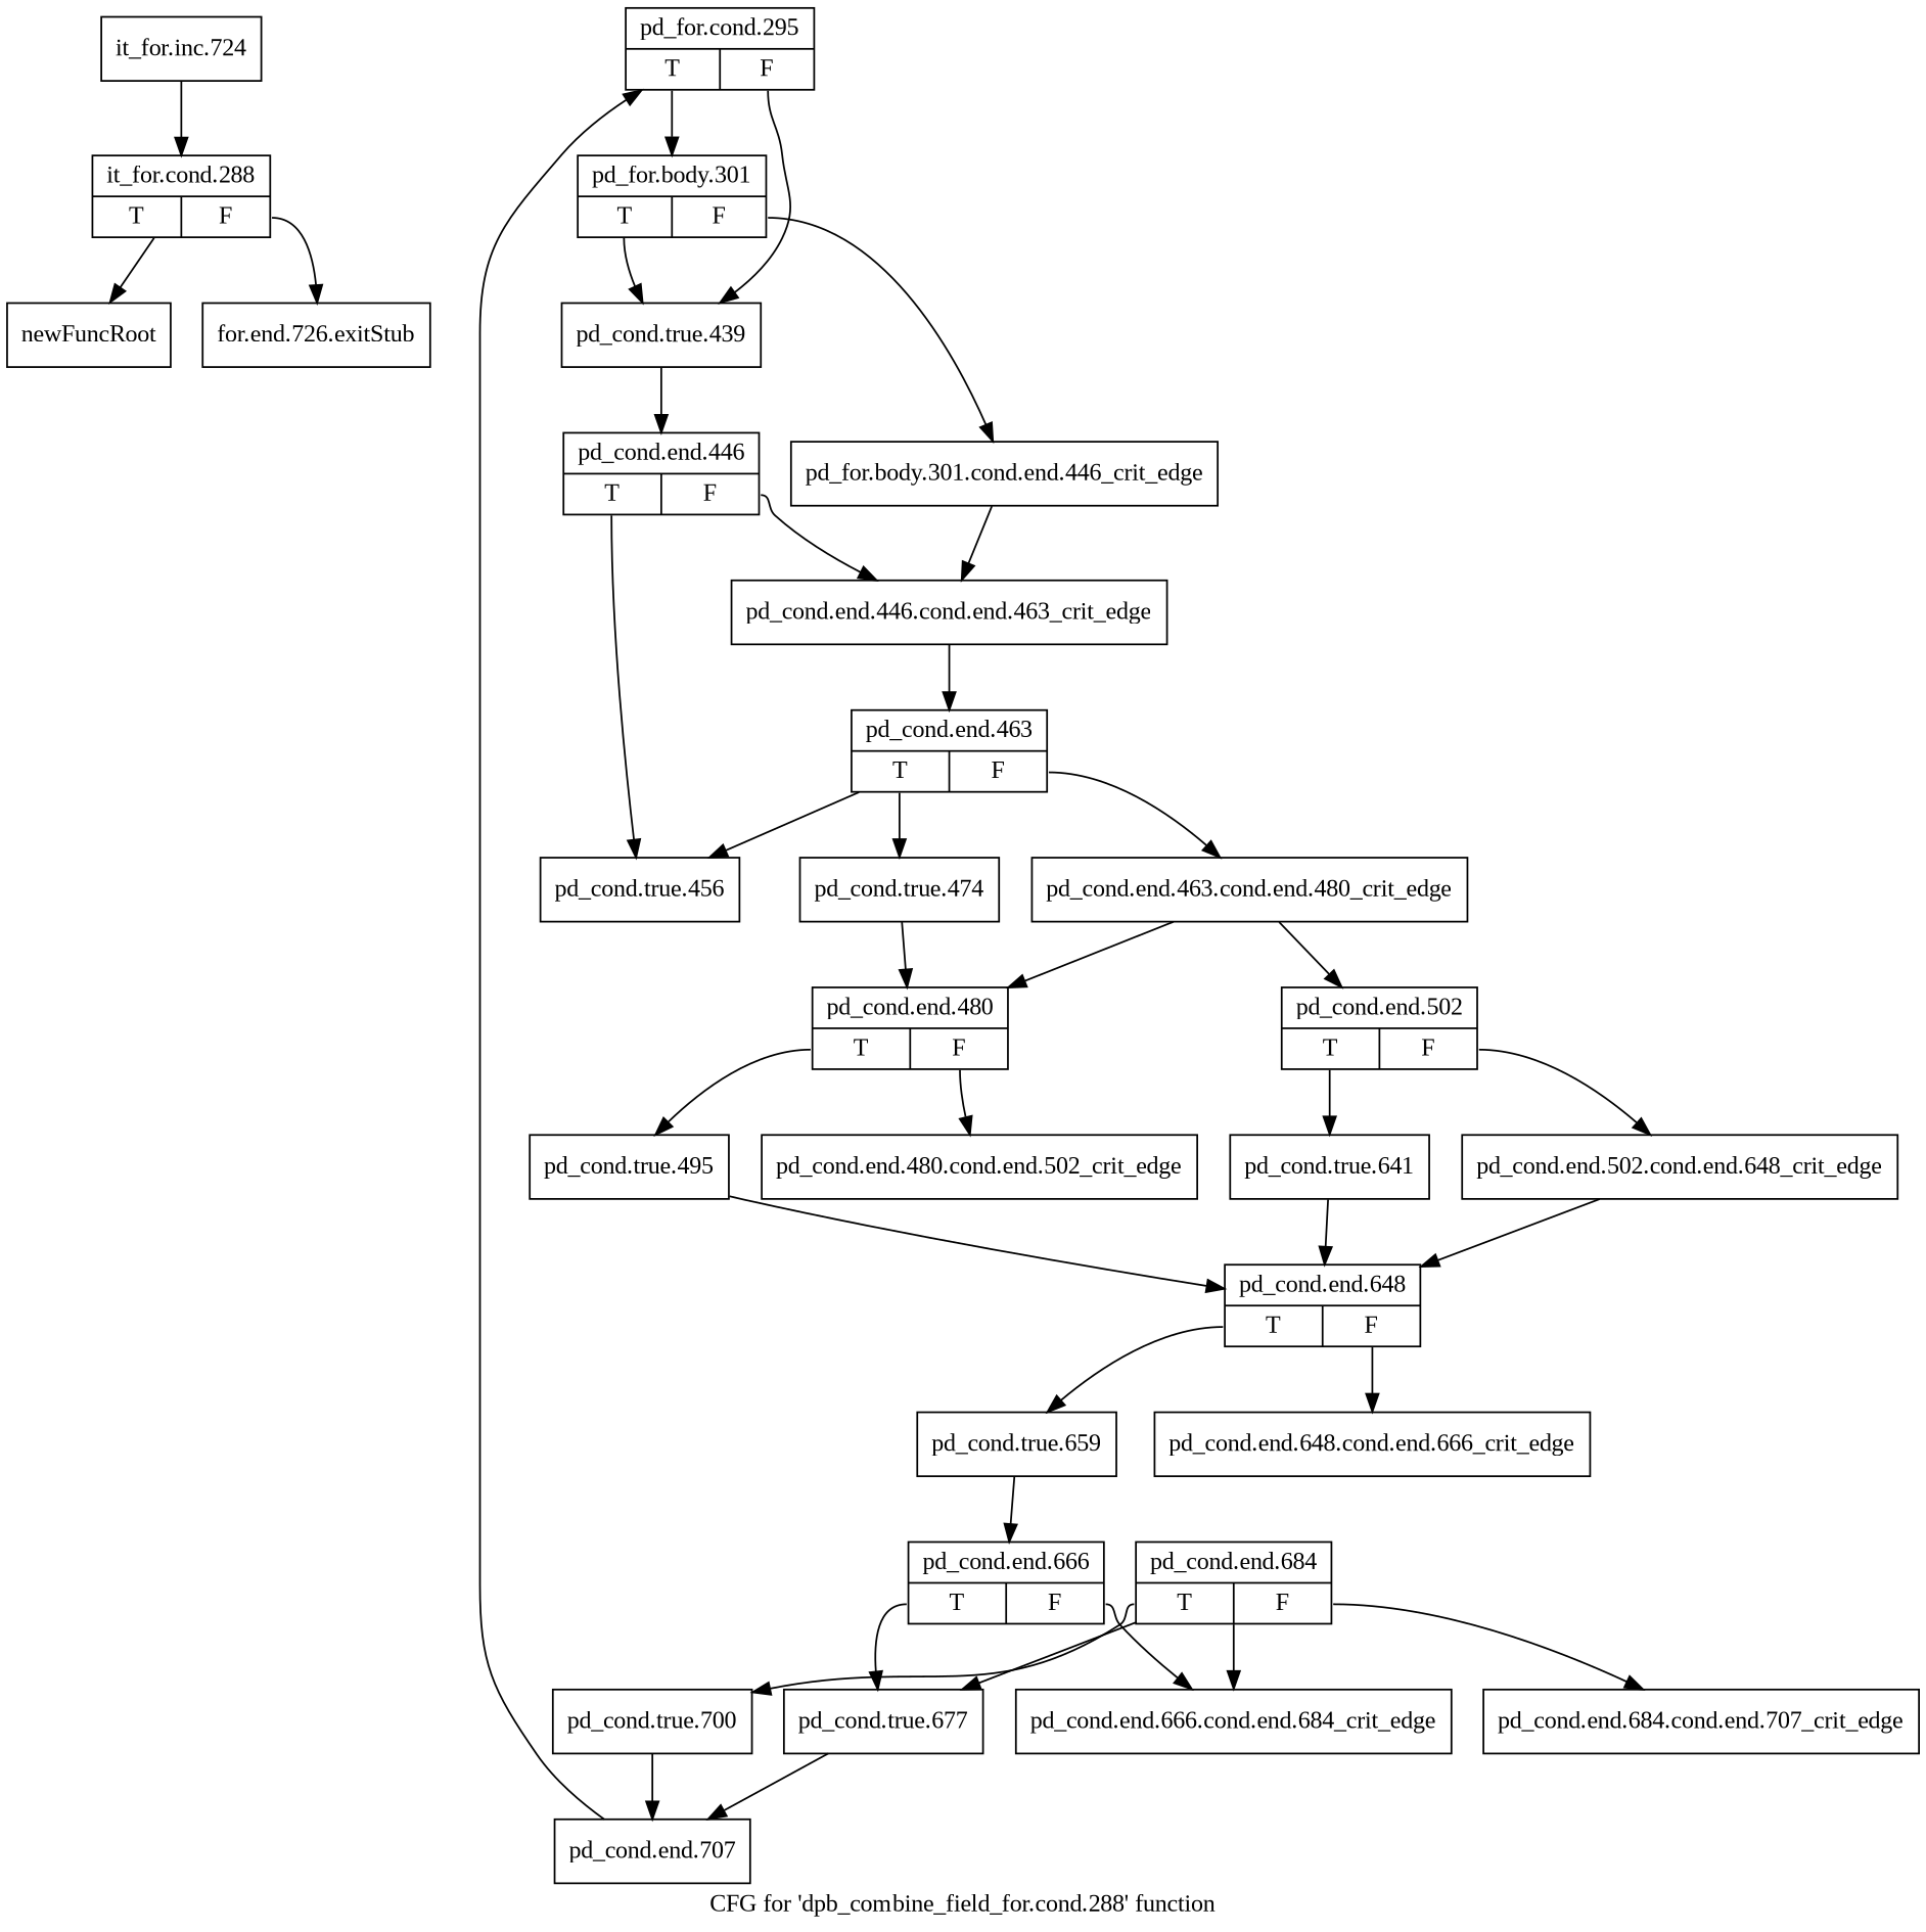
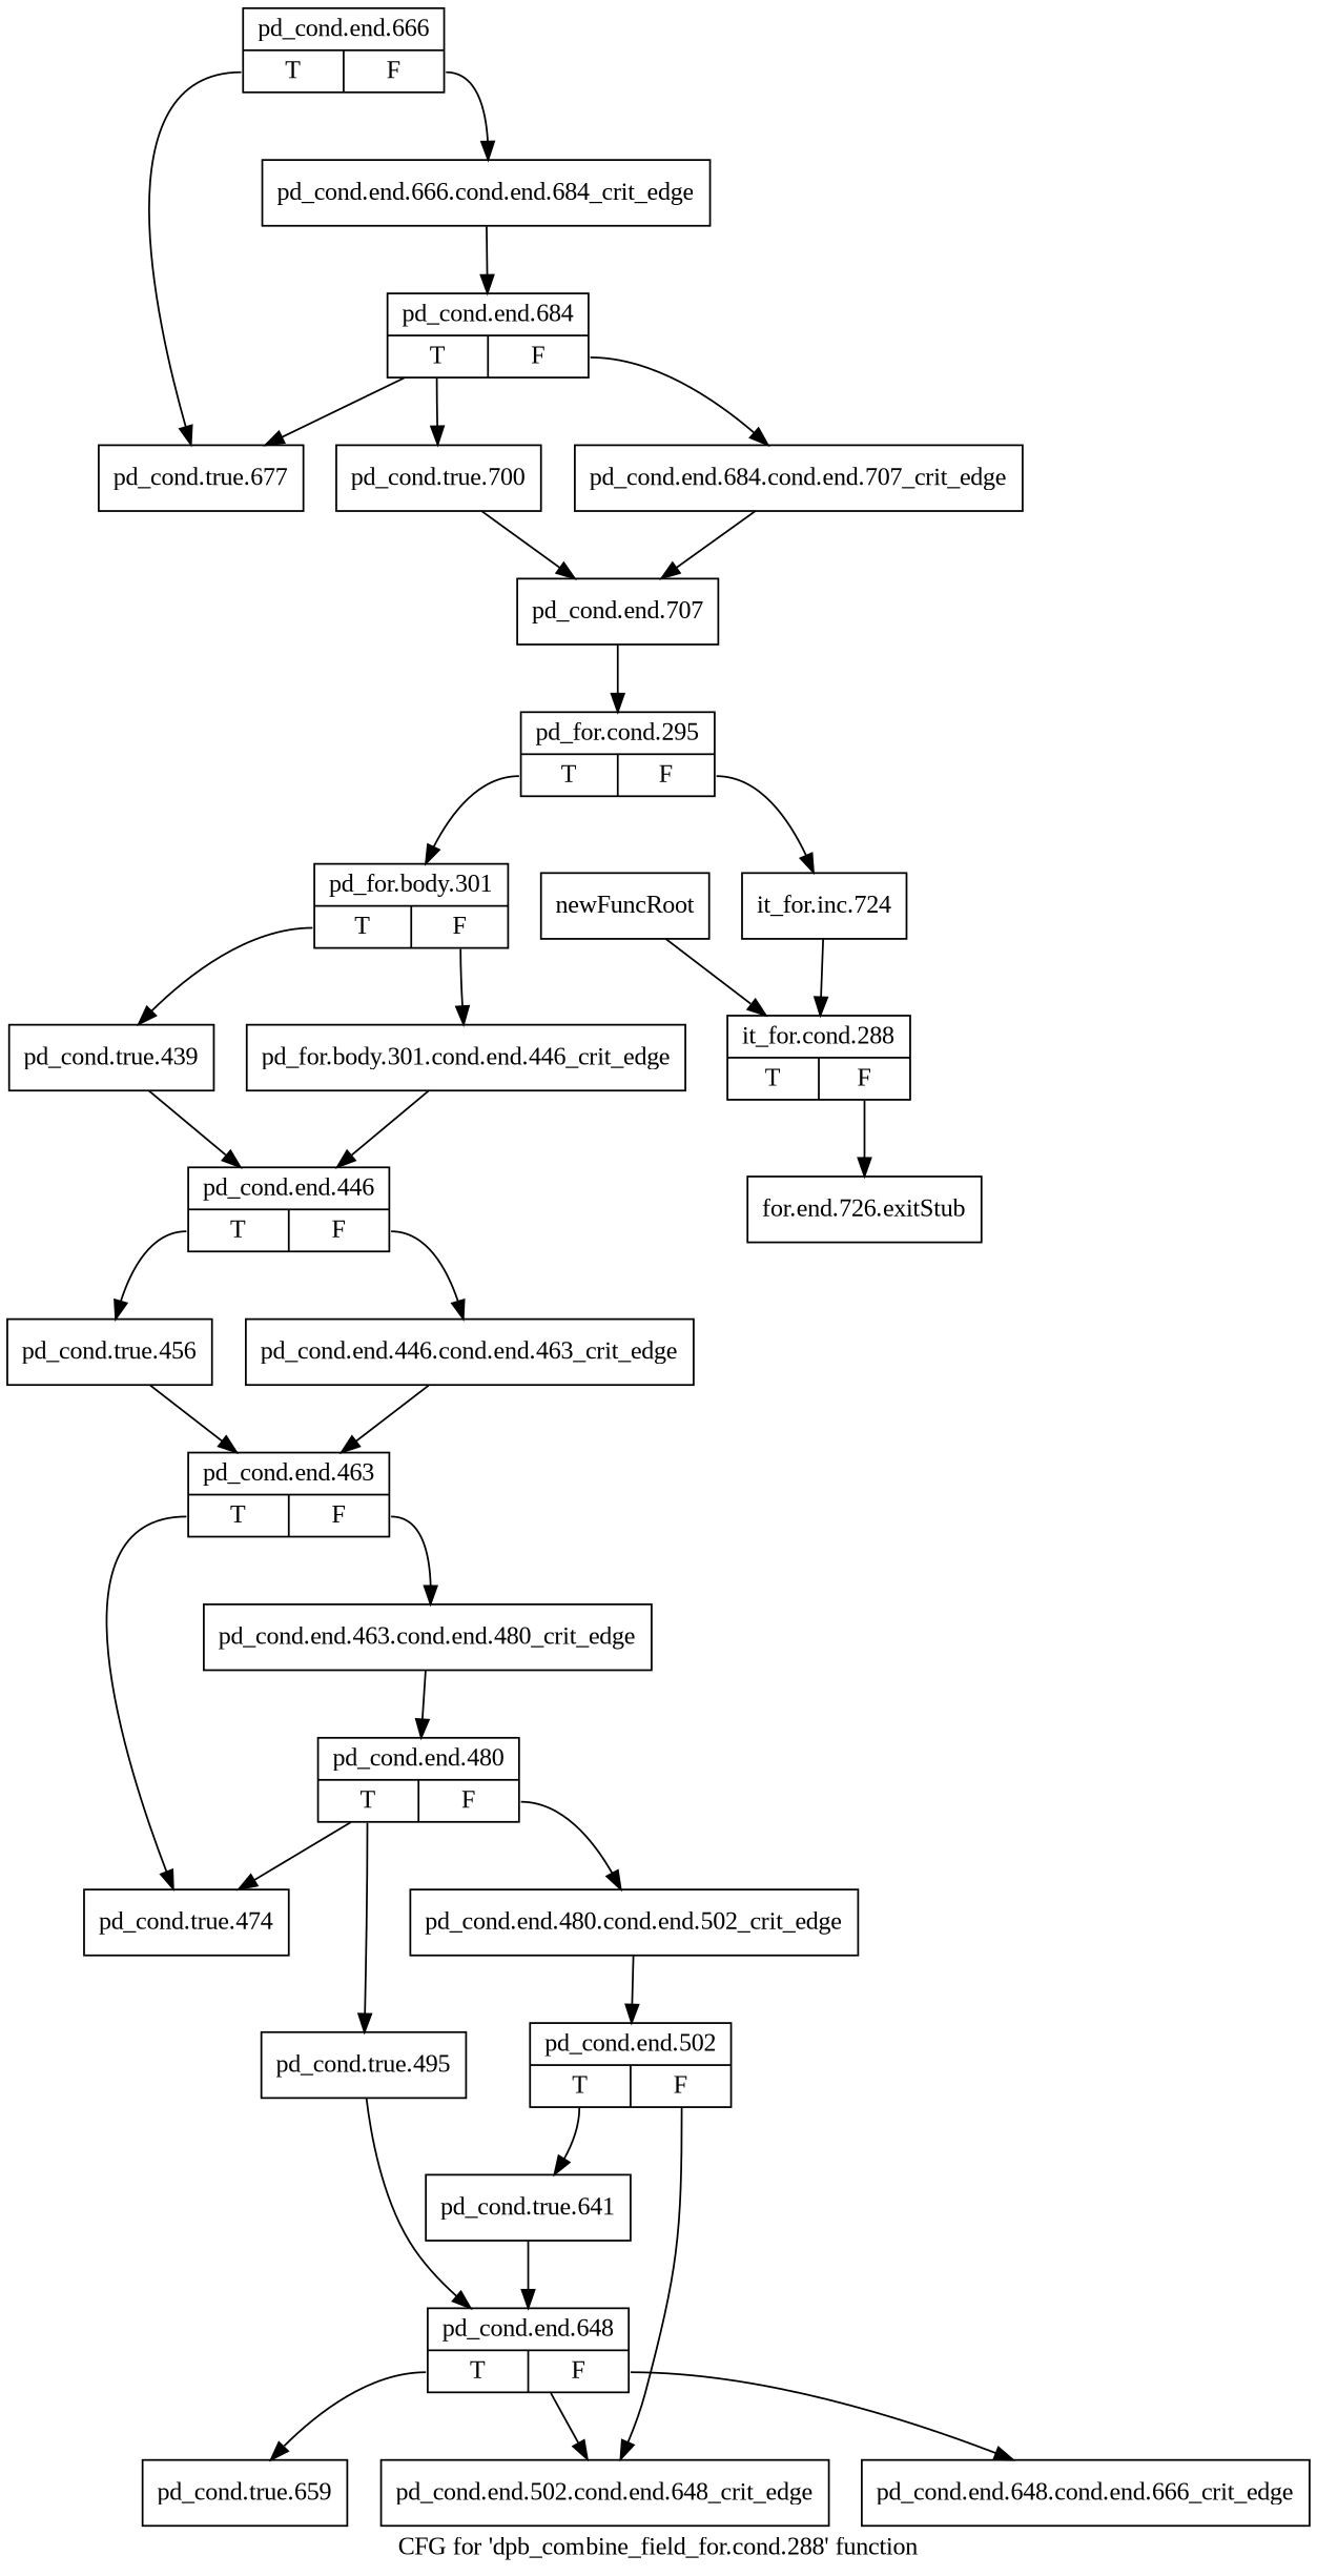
  digraph {
    fontname="Liberation Serif"
    label="CFG for 'dpb_combine_field_for.cond.288' function"
    node [fontname="Liberation Serif" shape=record]
    edge [fontname="Liberation Serif"]
    n1 [label="{newFuncRoot}"]
    n2 [label="{it_for.cond.288|{<s0>T|<s1>F}}"]
    n3 [label="{for.end.726.exitStub}"]
    n4 [label="{pd_for.cond.295|{<s0>T|<s1>F}}"]
    n5 [label="{pd_for.body.301|{<s0>T|<s1>F}}"]
    n6 [label="{it_for.inc.724}"]
    n7 [label="{pd_cond.true.439}"]
    n8 [label="{pd_for.body.301.cond.end.446_crit_edge}"]
    n9 [label="{pd_cond.end.446|{<s0>T|<s1>F}}"]
    n10 [label="{pd_cond.true.456}"]
    n11 [label="{pd_cond.end.446.cond.end.463_crit_edge}"]
    n12 [label="{pd_cond.end.463|{<s0>T|<s1>F}}"]
    n13 [label="{pd_cond.true.474}"]
    n14 [label="{pd_cond.end.463.cond.end.480_crit_edge}"]
    n15 [label="{pd_cond.end.480|{<s0>T|<s1>F}}"]
    n16 [label="{pd_cond.true.495}"]
    n17 [label="{pd_cond.end.480.cond.end.502_crit_edge}"]
    n18 [label="{pd_cond.end.648|{<s0>T|<s1>F}}"]
    n19 [label="{pd_cond.end.502|{<s0>T|<s1>F}}"]
    n20 [label="{pd_cond.true.641}"]
    n21 [label="{pd_cond.end.502.cond.end.648_crit_edge}"]
    n22 [label="{pd_cond.true.659}"]
    n23 [label="{pd_cond.end.648.cond.end.666_crit_edge}"]
    n24 [label="{pd_cond.end.666|{<s0>T|<s1>F}}"]
    n25 [label="{pd_cond.true.677}"]
    n26 [label="{pd_cond.end.666.cond.end.684_crit_edge}"]
    n27 [label="{pd_cond.end.684|{<s0>T|<s1>F}}"]
    n28 [label="{pd_cond.true.700}"]
    n29 [label="{pd_cond.end.684.cond.end.707_crit_edge}"]
    n30 [label="{pd_cond.end.707}"]
-   n2 -> n1
+   n1 -> n2
    n2 -> n3 [tailport=s1]
    n4 -> n5 [tailport=s0]
-   n4 -> n7 [tailport=s1]
+   n4 -> n6 [tailport=s1]
    n5 -> n7 [tailport=s0]
    n5 -> n8 [tailport=s1]
    n6 -> n2
    n7 -> n9
-   n8 -> n11
+   n8 -> n9
    n9 -> n10 [tailport=s0]
    n9 -> n11 [tailport=s1]
-   n12 -> n10
+   n10 -> n12
    n11 -> n12
    n12 -> n13 [tailport=s0]
    n12 -> n14 [tailport=s1]
-   n13 -> n15
+   n15 -> n13
    n14 -> n15
    n15 -> n16 [tailport=s0]
    n15 -> n17 [tailport=s1]
    n16 -> n18
-   n14 -> n19
+   n17 -> n19
    n18 -> n22 [tailport=s0]
    n18 -> n23 [tailport=s1]
    n19 -> n20 [tailport=s0]
    n19 -> n21 [tailport=s1]
    n20 -> n18
-   n21 -> n18
-   n22 -> n24
+   n18 -> n21
    n24 -> n25 [tailport=s0]
    n24 -> n26 [tailport=s1]
-   n27 -> n26
+   n26 -> n27
    n27 -> n25
    n27 -> n28 [tailport=s0]
    n27 -> n29 [tailport=s1]
    n28 -> n30
-   n25 -> n30
+   n29 -> n30
    n30 -> n4
  }
